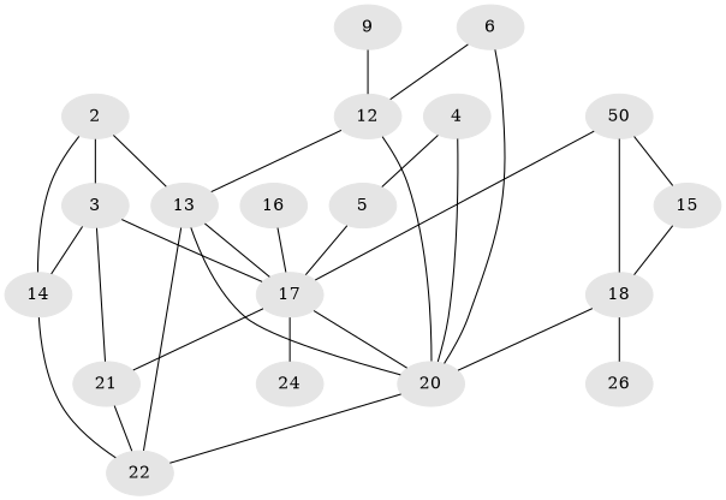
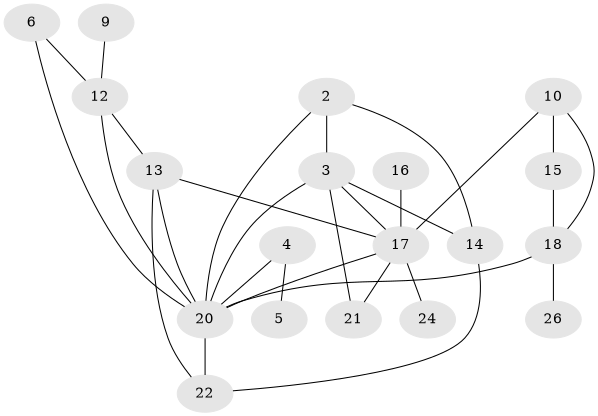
  graph {
    node [color=gray90 style=filled]
    edge [weight=1.0]
    2
    3
    14
    20
    17
    21
    22
    24
    4
    5
    9
    12
    6
    13
-   10 [label=50]
+   10
    15
    18
    26
    16
    2 -- 3
    2 -- 14
-   2 -- 13
+   2 -- 20
    3 -- 14
+   3 -- 20 [weight=2.0]
    3 -- 17 [weight=2.0]
    3 -- 21
    14 -- 22
    20 -- 22
    17 -- 20
    17 -- 21 [weight=2.0]
    17 -- 24
-   21 -- 22
    4 -- 20
    4 -- 5
-   5 -- 17
    9 -- 12
    12 -- 20
    12 -- 13
    6 -- 20
    6 -- 12
    13 -- 20
    13 -- 17
    13 -- 22
    10 -- 17
    10 -- 15
    10 -- 18
    15 -- 18
    18 -- 20
    18 -- 26
    16 -- 17
  }
